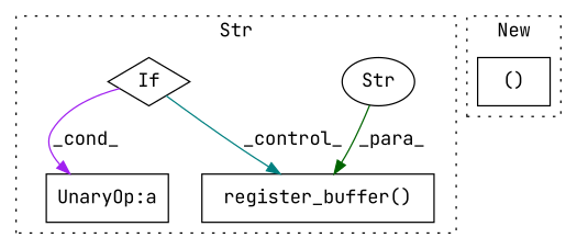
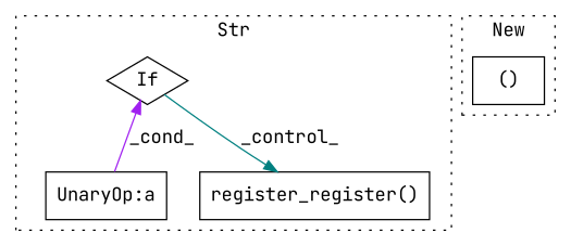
  digraph {
    fontname="JetBrains Mono"
    node [fontname="JetBrains Mono" shape=box]
    edge [fontname="JetBrains Mono"]
-   n1 [a=75 l="21,21" label="register_buffer()" s="3310,3349"]
-   n2 [a=66 l=9 label=Str s=3331 shape=ellipse]
+   n1 [a=75 l="21,21" label="register_register()" s="3310,3349"]
    n3 [a=96 l=3 label=If s=2836 shape=diamond]
    n4 [a=61 l=24 label="UnaryOp:a" s=2839]
    n5 [a=54 l=0 label="()" s=2922]
    subgraph cluster_1 {
      label=Str
      style=dotted
      n1
-     n2
      n3
      n4
    }
    subgraph cluster_2 {
      label=New
      style=dotted
      n5
    }
-   n2 -> n1 [color=darkgreen label=_para_]
    n3 -> n1 [color=teal label=_control_]
-   n3 -> n4 [color=purple label=_cond_]
+   n4 -> n3 [color=purple label=_cond_]
  }
